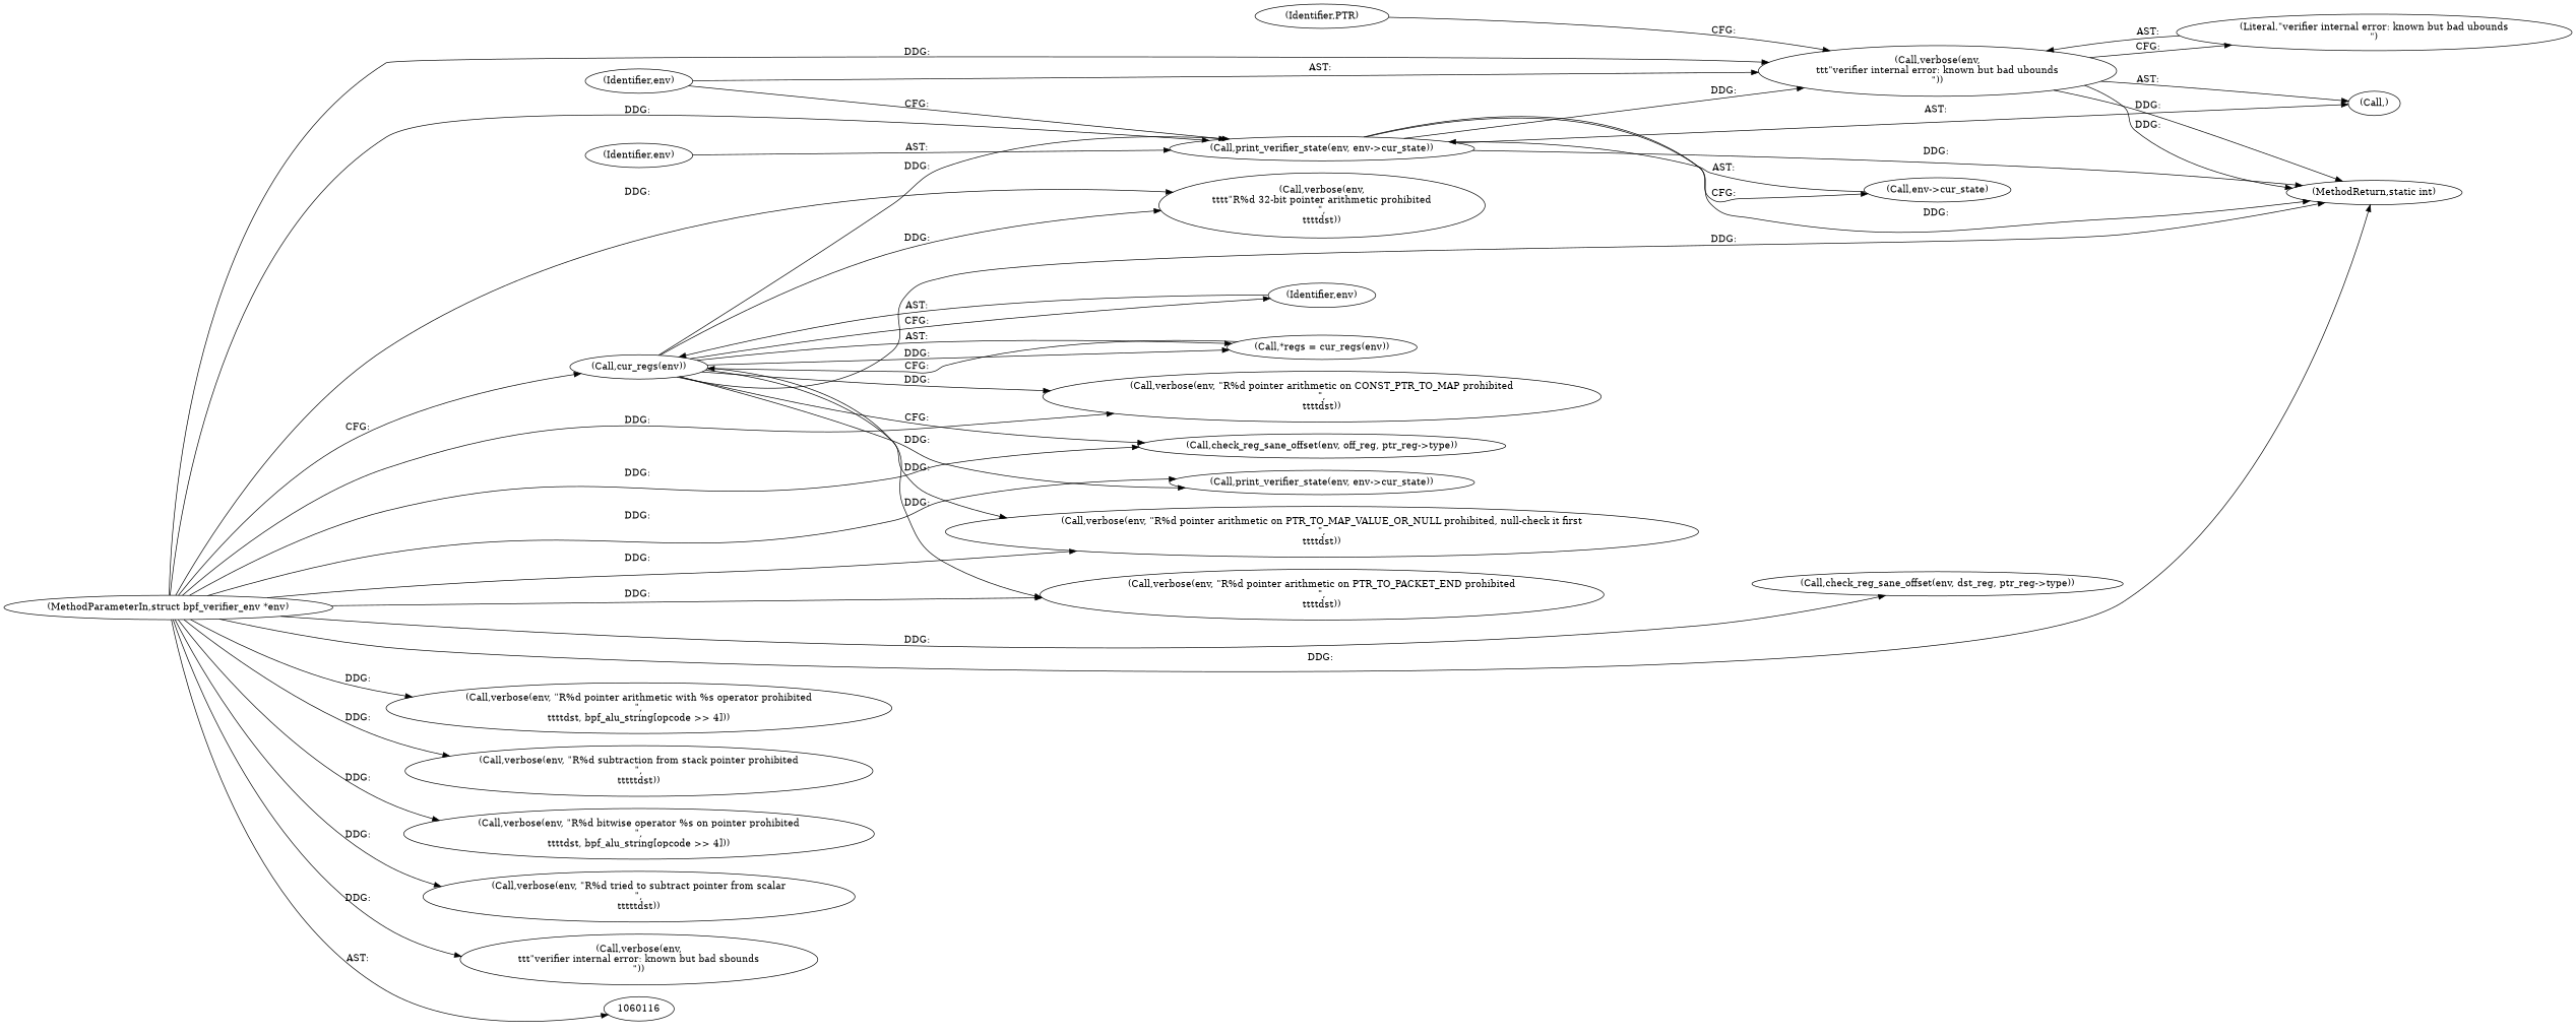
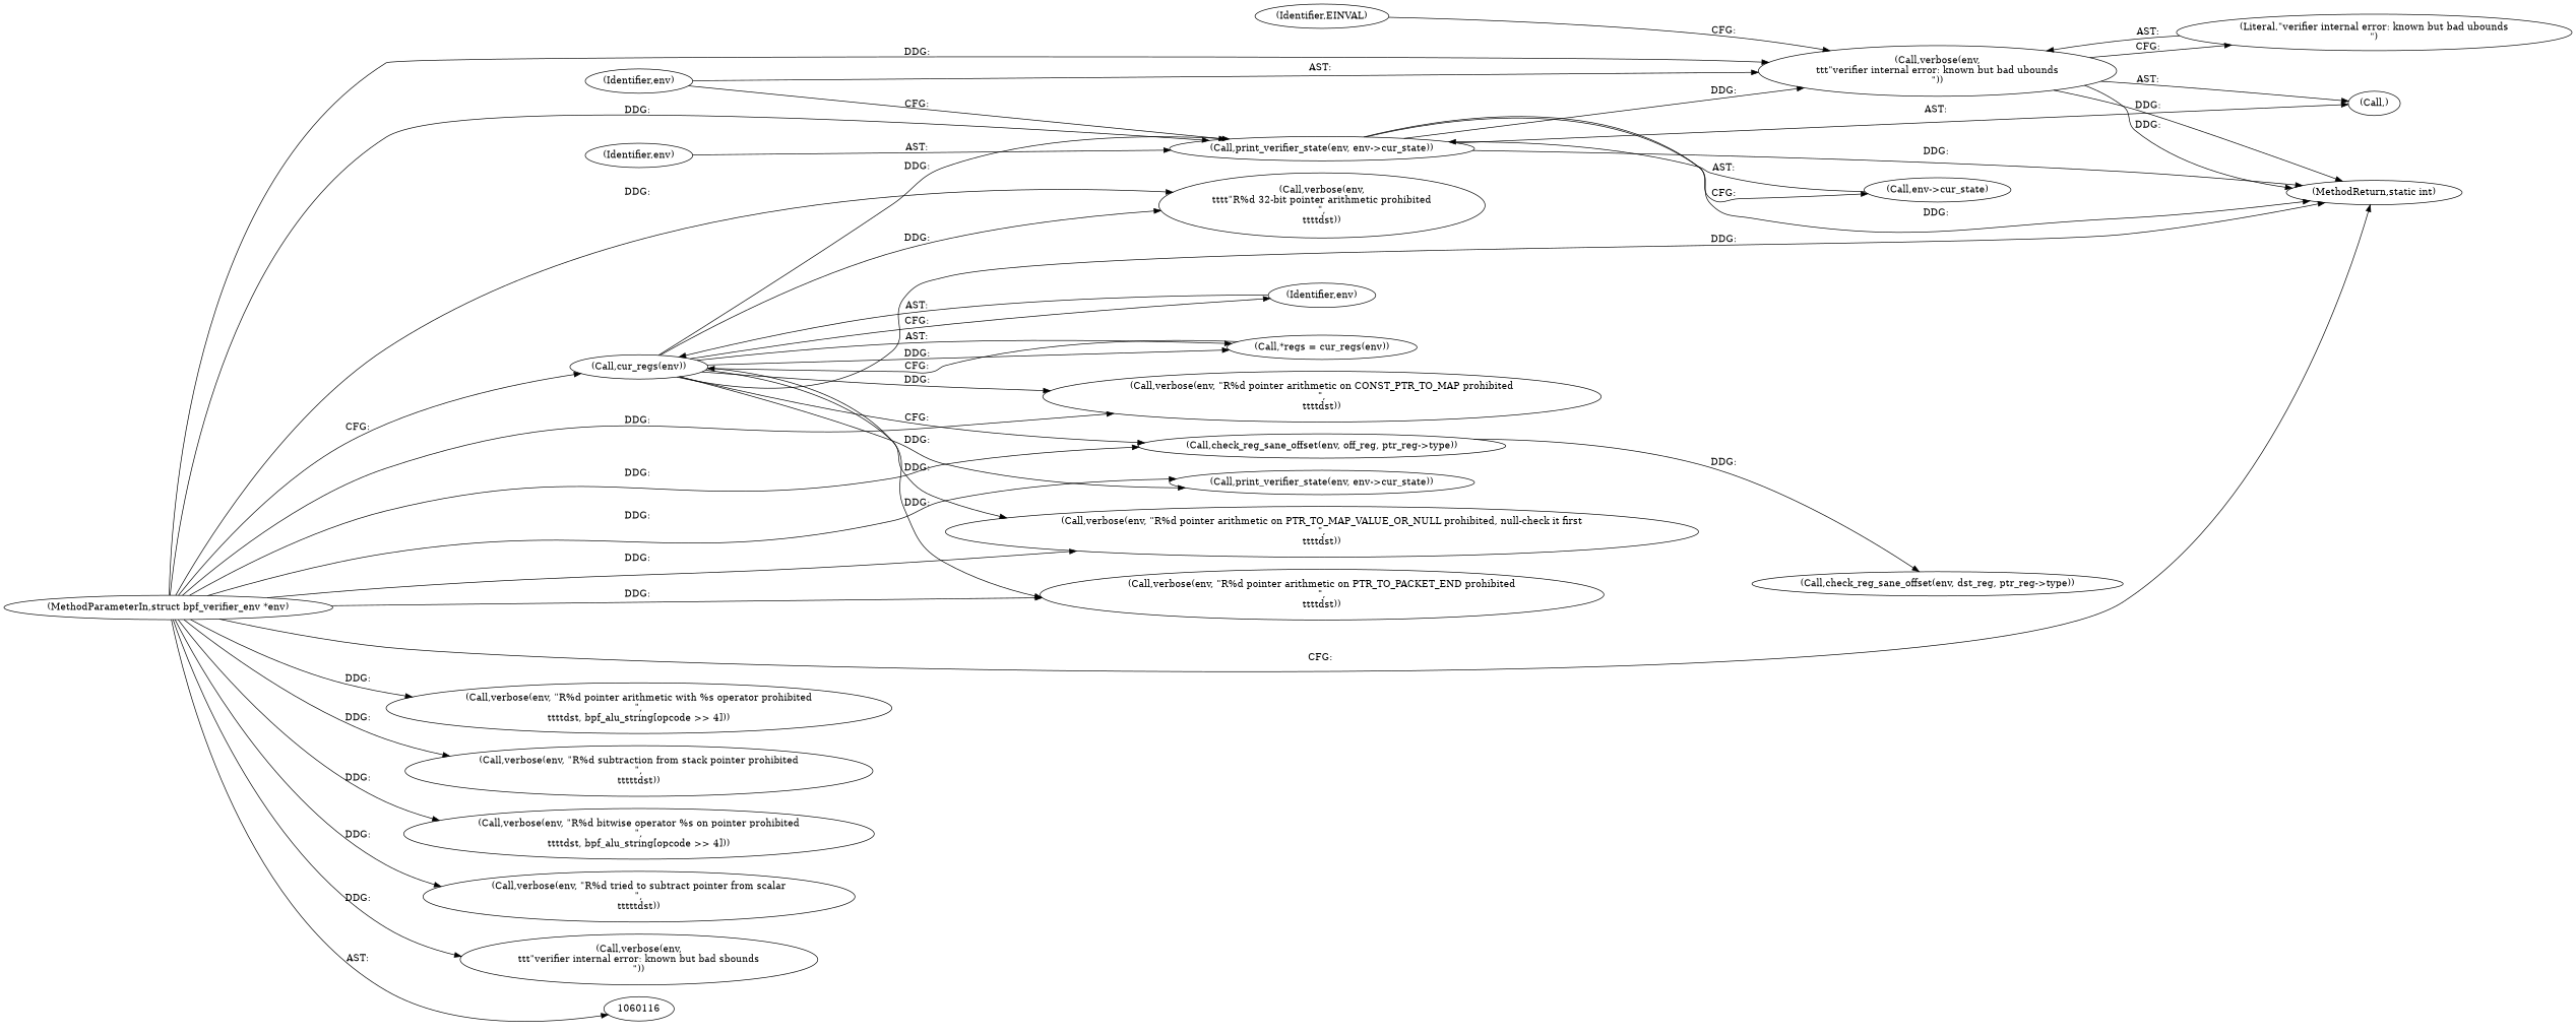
  digraph {
    rankdir=LR
    n1 [label="(Call,print_verifier_state(env, env->cur_state))"]
    n2 [label="(Call,verbose(env,\n\t\t\t\"verifier internal error: known but bad ubounds\n\"))"]
    n3 [label="(Call,env->cur_state)"]
    n4 [label="(Call,)"]
    n5 [label="(MethodReturn,static int)"]
    n6 [label="(Literal,\"verifier internal error: known but bad ubounds\n\")"]
    n7 [label="(Call,cur_regs(env))"]
    n8 [label="(Identifier,env)"]
    n9 [label="(Call,verbose(env,\n\t\t\t\t\"R%d 32-bit pointer arithmetic prohibited\n\",\n\t\t\t\tdst))"]
    n10 [label="(Call,verbose(env, \"R%d pointer arithmetic on CONST_PTR_TO_MAP prohibited\n\",\n\t\t\t\tdst))"]
    n11 [label="(Call,print_verifier_state(env, env->cur_state))"]
    n12 [label="(Call,verbose(env, \"R%d pointer arithmetic on PTR_TO_MAP_VALUE_OR_NULL prohibited, null-check it first\n\",\n\t\t\t\tdst))"]
    n13 [label="(Call,verbose(env, \"R%d pointer arithmetic on PTR_TO_PACKET_END prohibited\n\",\n\t\t\t\tdst))"]
    n14 [label="(Call,*regs = cur_regs(env))"]
    n15 [label="(Call,check_reg_sane_offset(env, off_reg, ptr_reg->type))"]
    n16 [label="(MethodParameterIn,struct bpf_verifier_env *env)"]
    n17 [label="(Call,verbose(env, \"R%d pointer arithmetic with %s operator prohibited\n\",\n\t\t\t\tdst, bpf_alu_string[opcode >> 4]))"]
    n18 [label="(Call,check_reg_sane_offset(env, dst_reg, ptr_reg->type))"]
    n19 [label="(Call,verbose(env, \"R%d subtraction from stack pointer prohibited\n\",\n\t\t\t\t\tdst))"]
    n20 [label="(Call,verbose(env, \"R%d bitwise operator %s on pointer prohibited\n\",\n\t\t\t\tdst, bpf_alu_string[opcode >> 4]))"]
    n21 [label="(Call,verbose(env, \"R%d tried to subtract pointer from scalar\n\",\n\t\t\t\t\tdst))"]
    n22 [label="(Call,verbose(env,\n\t\t\t\"verifier internal error: known but bad sbounds\n\"))"]
    n23 [label=1060116]
    n24 [label="(Identifier,env)"]
-   n25 [label="(Identifier,PTR)"]
+   n25 [label="(Identifier,EINVAL)"]
    n26 [label="(Identifier,env)"]
    n1 -> n2 [label="DDG: "]
    n1 -> n3 [label="CFG: "]
    n1 -> n4 [label="AST: "]
    n1 -> n5 [label="DDG: "]
    n1 -> n5 [label="DDG: "]
    n2 -> n4 [label="AST: "]
    n2 -> n5 [label="DDG: "]
    n2 -> n5 [label="DDG: "]
    n2 -> n6 [label="CFG: "]
    n3 -> n1 [label="AST: "]
    n6 -> n2 [label="AST: "]
    n7 -> n1 [label="DDG: "]
    n7 -> n5 [label="DDG: "]
    n7 -> n8 [label="CFG: "]
    n7 -> n9 [label="DDG: "]
    n7 -> n10 [label="DDG: "]
    n7 -> n11 [label="DDG: "]
    n7 -> n12 [label="DDG: "]
    n7 -> n13 [label="DDG: "]
    n7 -> n14 [label="AST: "]
    n7 -> n14 [label="DDG: "]
    n7 -> n15 [label="CFG: "]
    n8 -> n7 [label="AST: "]
    n14 -> n7 [label="CFG: "]
    n16 -> n1 [label="DDG: "]
    n16 -> n2 [label="DDG: "]
-   n16 -> n5 [label="DDG: "]
+   n16 -> n5 [label="CFG: "]
    n16 -> n7 [label="CFG: "]
    n16 -> n9 [label="DDG: "]
    n16 -> n10 [label="DDG: "]
    n16 -> n11 [label="DDG: "]
    n16 -> n12 [label="DDG: "]
    n16 -> n13 [label="DDG: "]
    n16 -> n15 [label="DDG: "]
    n16 -> n17 [label="DDG: "]
-   n16 -> n18 [label="DDG: "]
+   n15 -> n18 [label="DDG: "]
    n16 -> n19 [label="DDG: "]
    n16 -> n20 [label="DDG: "]
    n16 -> n21 [label="DDG: "]
    n16 -> n22 [label="DDG: "]
    n16 -> n23 [label="AST: "]
    n24 -> n1 [label="AST: "]
    n25 -> n2 [label="CFG: "]
    n26 -> n1 [label="CFG: "]
    n26 -> n2 [label="AST: "]
  }
